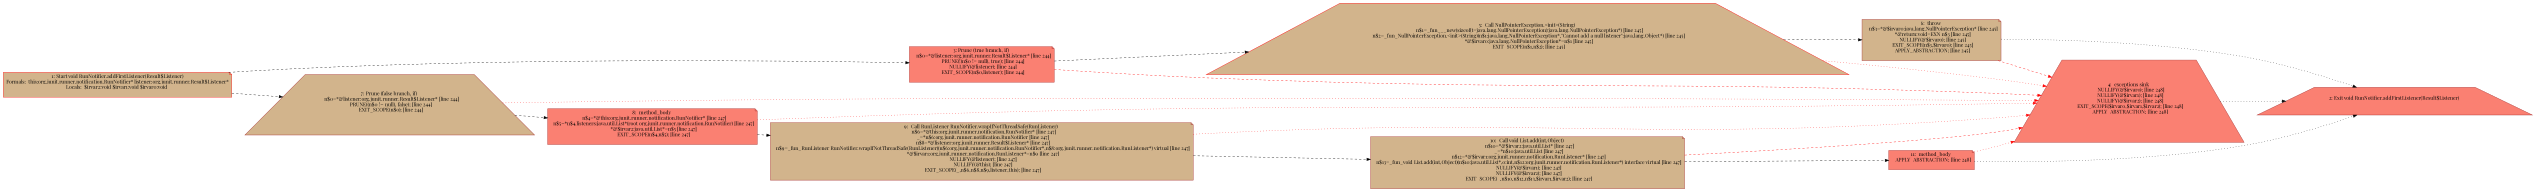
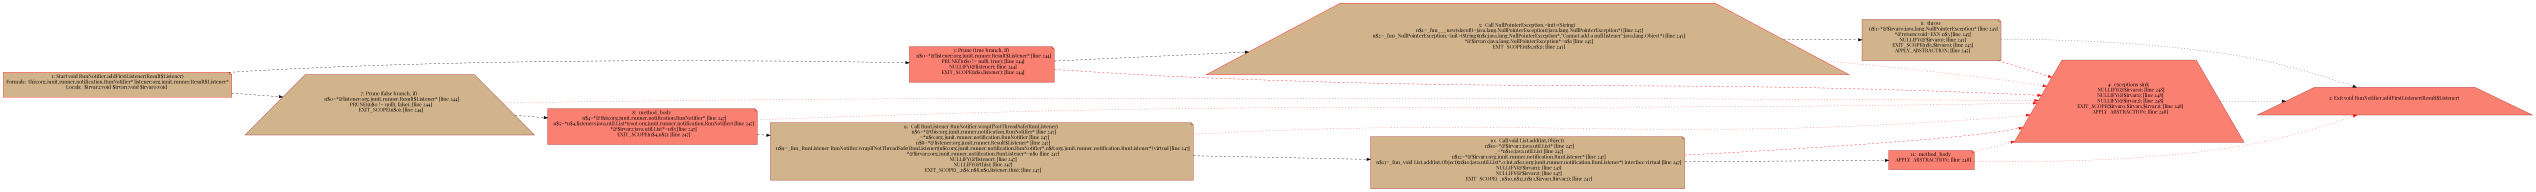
  digraph {
    rankdir=LR
    fontname="Playfair Display"
    node [color=brown style=filled fillcolor=tan shape=note fontname="Playfair Display"]
    edge [style=dashed fontname="Playfair Display"]
    n1 [color=red label="1: Start void RunNotifier.addFirstListener(Result$Listener)\nFormals:  this:org.junit.runner.notification.RunNotifier* listener:org.junit.runner.Result$Listener*\nLocals:  $irvar2:void $irvar1:void $irvar0:void \n  "]
    n2 [label="3: Prune (true branch, if) \n   n$0=*&listener:org.junit.runner.Result$Listener* [line 244]\n  PRUNE(!(n$0 != null), true); [line 244]\n  NULLIFY(&listener); [line 244]\n  EXIT_SCOPE(n$0,listener); [line 244]\n " fillcolor=salmon]
    n3 [label="7: Prune (false branch, if) \n   n$0=*&listener:org.junit.runner.Result$Listener* [line 244]\n  PRUNE((n$0 != null), false); [line 244]\n  EXIT_SCOPE(n$0); [line 244]\n " shape=trapezium]
    n4 [label="5:  Call NullPointerException.<init>(String) \n   n$1=_fun___new(sizeof(t=java.lang.NullPointerException):java.lang.NullPointerException*) [line 245]\n  n$2=_fun_NullPointerException.<init>(String)(n$1:java.lang.NullPointerException*,\"Cannot add a null listener\":java.lang.Object*) [line 245]\n  *&$irvar0:java.lang.NullPointerException*=n$1 [line 245]\n  EXIT_SCOPE(n$1,n$2); [line 245]\n " shape=trapezium color=red]
    n5 [label="4:  exceptions sink \n   NULLIFY(&$irvar0); [line 248]\n  NULLIFY(&$irvar1); [line 248]\n  NULLIFY(&$irvar2); [line 248]\n  EXIT_SCOPE($irvar0,$irvar1,$irvar2); [line 248]\n  APPLY_ABSTRACTION; [line 248]\n " shape=trapezium fillcolor=salmon]
    n6 [label="8:  method_body \n   n$4=*&this:org.junit.runner.notification.RunNotifier* [line 247]\n  n$5=*n$4.listeners:java.util.List*(root org.junit.runner.notification.RunNotifier) [line 247]\n  *&$irvar2:java.util.List*=n$5 [line 247]\n  EXIT_SCOPE(n$4,n$5); [line 247]\n " fillcolor=salmon]
    n7 [label="2: Exit void RunNotifier.addFirstListener(Result$Listener) \n  " fillcolor=salmon shape=trapezium]
    n8 [label="6:  throw \n   n$3=*&$irvar0:java.lang.NullPointerException* [line 245]\n  *&return:void=EXN n$3 [line 245]\n  NULLIFY(&$irvar0); [line 245]\n  EXIT_SCOPE(n$3,$irvar0); [line 245]\n  APPLY_ABSTRACTION; [line 245]\n "]
    n9 [label="9:  Call RunListener RunNotifier.wrapIfNotThreadSafe(RunListener) \n   n$6=*&this:org.junit.runner.notification.RunNotifier* [line 247]\n  _=*n$6:org.junit.runner.notification.RunNotifier [line 247]\n  n$8=*&listener:org.junit.runner.Result$Listener* [line 247]\n  n$9=_fun_RunListener RunNotifier.wrapIfNotThreadSafe(RunListener)(n$6:org.junit.runner.notification.RunNotifier*,n$8:org.junit.runner.notification.RunListener*) virtual [line 247]\n  *&$irvar1:org.junit.runner.notification.RunListener*=n$9 [line 247]\n  NULLIFY(&listener); [line 247]\n  NULLIFY(&this); [line 247]\n  EXIT_SCOPE(_,n$6,n$8,n$9,listener,this); [line 247]\n "]
    n10 [label="10:  Call void List.add(int,Object) \n   n$10=*&$irvar2:java.util.List* [line 247]\n  _=*n$10:java.util.List [line 247]\n  n$12=*&$irvar1:org.junit.runner.notification.RunListener* [line 247]\n  n$13=_fun_void List.add(int,Object)(n$10:java.util.List*,0:int,n$12:org.junit.runner.notification.RunListener*) interface virtual [line 247]\n  NULLIFY(&$irvar1); [line 247]\n  NULLIFY(&$irvar2); [line 247]\n  EXIT_SCOPE(_,n$10,n$12,n$13,$irvar1,$irvar2); [line 247]\n "]
    n11 [label="11:  method_body \n   APPLY_ABSTRACTION; [line 248]\n " fillcolor=salmon]
    n1 -> n2
    n1 -> n3
    n2 -> n4
    n2 -> n5 [color=red]
    n3 -> n5 [color=red style=dotted]
    n3 -> n6
    n4 -> n5 [color=red style=dotted]
    n4 -> n8
    n5 -> n7 [style=dotted]
    n6 -> n5 [color=red style=dotted]
    n6 -> n9
    n8 -> n5 [color=red]
    n8 -> n7 [style=dotted]
    n9 -> n5 [color=red style=dotted]
    n9 -> n10
    n10 -> n5 [color=red]
    n10 -> n11
    n11 -> n5 [color=red style=dotted]
-   n11 -> n7 [style=dotted]
+   n11 -> n7 [style=dotted color=red]
  }
